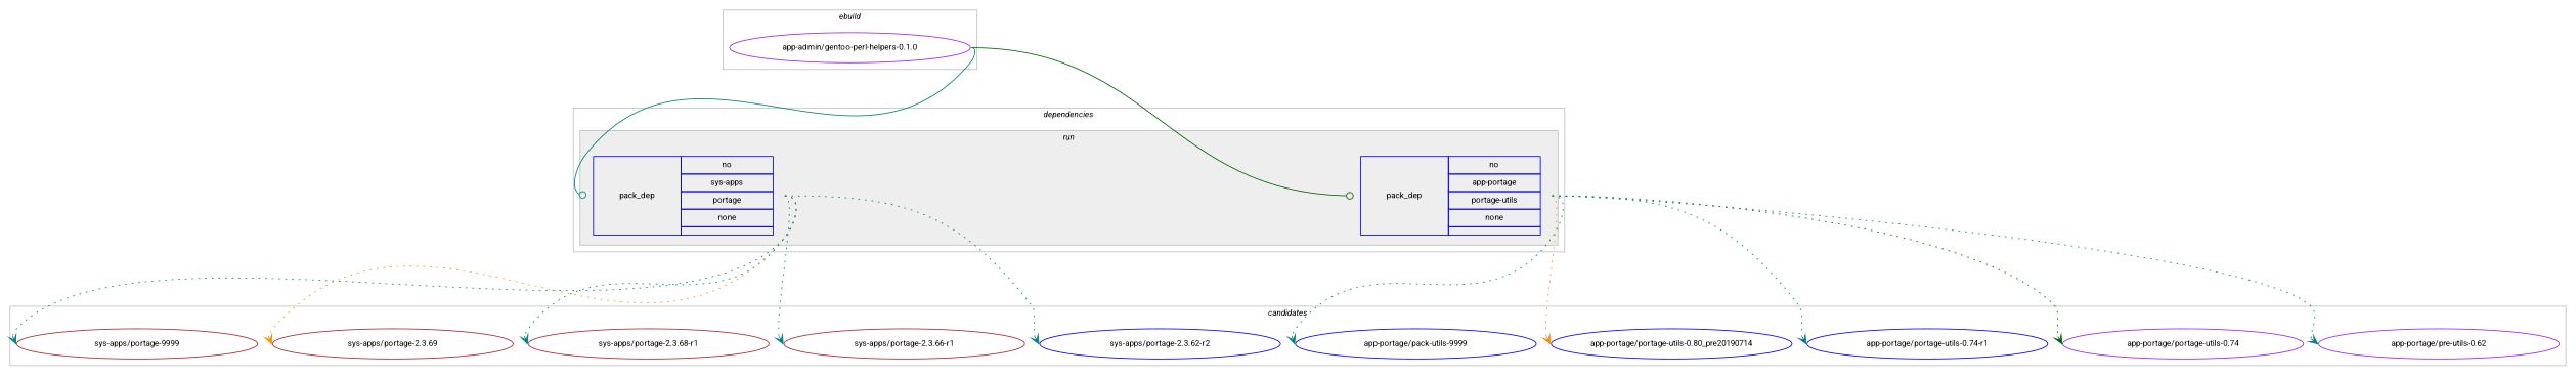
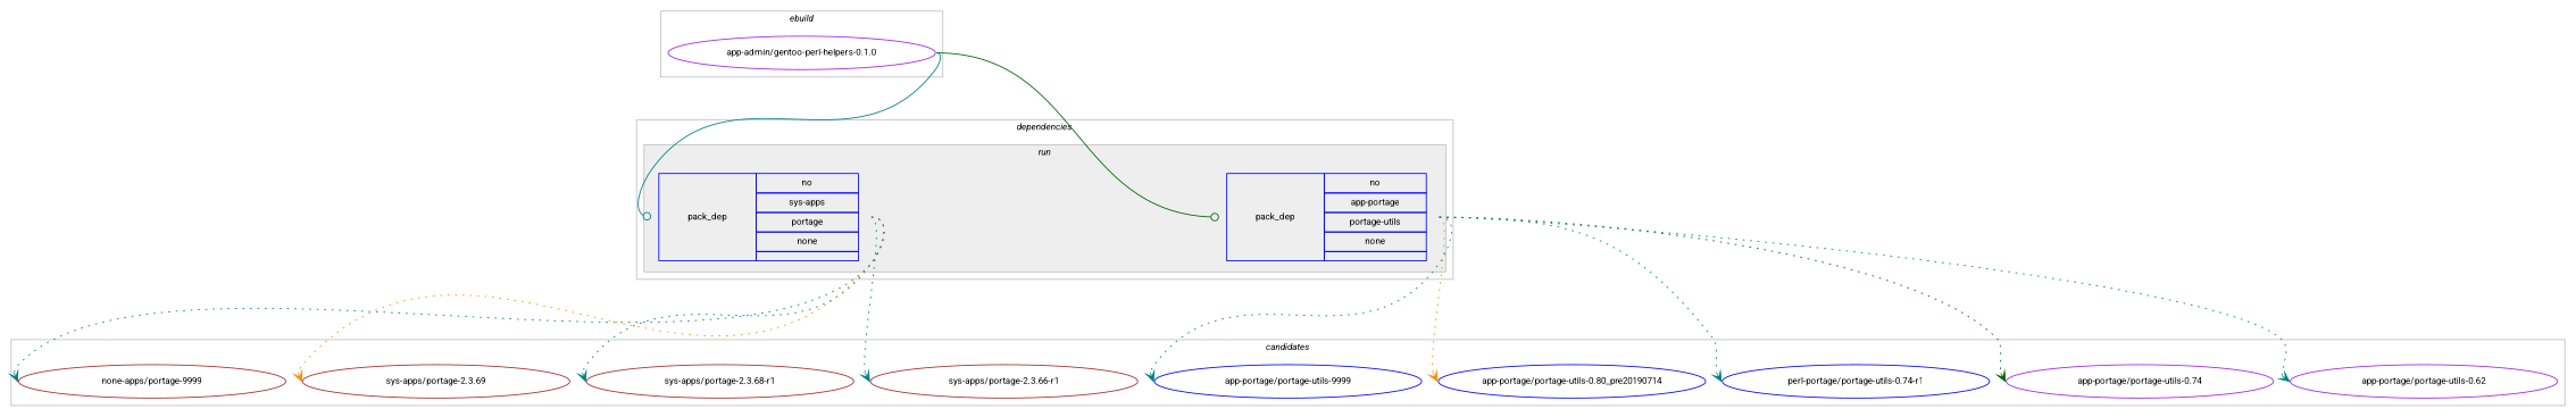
  digraph {
    compound=true
    concentrate=true
    fontname=Roboto
    fontsize=10
    newrank=true
    rankdir=TB
    ranksep=1.5
    node [color=blue fontname=Roboto fontsize=10]
    edge [arrowhead=vee color=teal fontname=Roboto headport=w style=dotted tailport=e weight=100]
    n1 [color=purple label="app-admin/gentoo-perl-helpers-0.1.0" width=4]
    n2 [label=<<TABLE BORDER="0" CELLBORDER="1" CELLSPACING="0" CELLPADDING="4" WIDTH="220"><TR><TD ROWSPAN="6" CELLPADDING="30">pack_dep</TD></TR><TR><TD WIDTH="110">no</TD></TR><TR><TD>app-portage</TD></TR><TR><TD>portage-utils</TD></TR><TR><TD>none</TD></TR><TR><TD></TD></TR></TABLE>> shape=none]
    n3 [label=<<TABLE BORDER="0" CELLBORDER="1" CELLSPACING="0" CELLPADDING="4" WIDTH="220"><TR><TD ROWSPAN="6" CELLPADDING="30">pack_dep</TD></TR><TR><TD WIDTH="110">no</TD></TR><TR><TD>sys-apps</TD></TR><TR><TD>portage</TD></TR><TR><TD>none</TD></TR><TR><TD></TD></TR></TABLE>> shape=none]
-   n4 [color=purple label="app-portage/pre-utils-0.62" width=4]
+   n4 [color=purple label="app-portage/portage-utils-0.62" width=4]
    n5 [color=purple label="app-portage/portage-utils-0.74" width=4]
-   n6 [label="app-portage/portage-utils-0.74-r1" width=4]
+   n6 [label="perl-portage/portage-utils-0.74-r1" width=4]
    n7 [label="app-portage/portage-utils-0.80_pre20190714" width=4]
-   n8 [label="app-portage/pack-utils-9999" width=4]
-   n9 [label="sys-apps/portage-2.3.62-r2" width=4]
+   n8 [label="app-portage/portage-utils-9999" width=4]
    n10 [color=brown label="sys-apps/portage-2.3.66-r1" width=4]
    n11 [color=brown label="sys-apps/portage-2.3.68-r1" width=4]
    n12 [color=brown label="sys-apps/portage-2.3.69" width=4]
-   n13 [color=brown label="sys-apps/portage-9999" width=4]
+   n13 [color=brown label="none-apps/portage-9999" width=4]
    subgraph cluster_1 {
      color=gray
      label=<<i>ebuild</i>>
      rank=same
      n1
    }
    subgraph cluster_2 {
      color=gray
      label=<<i>dependencies</i>>
      subgraph cluster_3 {
        color=gray
        fillcolor="#eeeeee"
        label=<<i>compile</i>>
        style=filled
      }
      subgraph cluster_4 {
        color=gray
        fillcolor="#eeeeee"
        label=<<i>compile and run</i>>
        style=filled
      }
      subgraph cluster_5 {
        color=gray
        fillcolor="#eeeeee"
        label=<<i>run</i>>
        style=filled
        subgraph sub_6 {
          color=gray
          fillcolor="#eeeeee"
          label=<<i>run</i>>
          style=filled
          n2
        }
        subgraph sub_7 {
          color=gray
          fillcolor="#eeeeee"
          label=<<i>run</i>>
          style=filled
          n3
        }
      }
    }
    subgraph cluster_8 {
      color=gray
      label=<<i>candidates</i>>
      rank=same
      subgraph sub_9 {
        color=black
        label=<<i>candidates</i>>
        nodesep=1
        rank=same
        n4
        n5
        n6
        n7
        n8
      }
      subgraph sub_10 {
        color=black
        label=<<i>candidates</i>>
        nodesep=1
        rank=same
-       n9
        n10
        n11
        n12
        n13
      }
    }
    n1 -> n2 [arrowhead=odot color=darkgreen style=solid weight=20]
    n1 -> n3 [arrowhead=odot style=solid weight=20]
    n2 -> n4
    n2 -> n5 [color=darkgreen]
    n2 -> n6
    n2 -> n7 [color=darkorange]
    n2 -> n8
-   n3 -> n9
    n3 -> n10
    n3 -> n11
    n3 -> n12 [color=darkorange]
    n3 -> n13
  }
